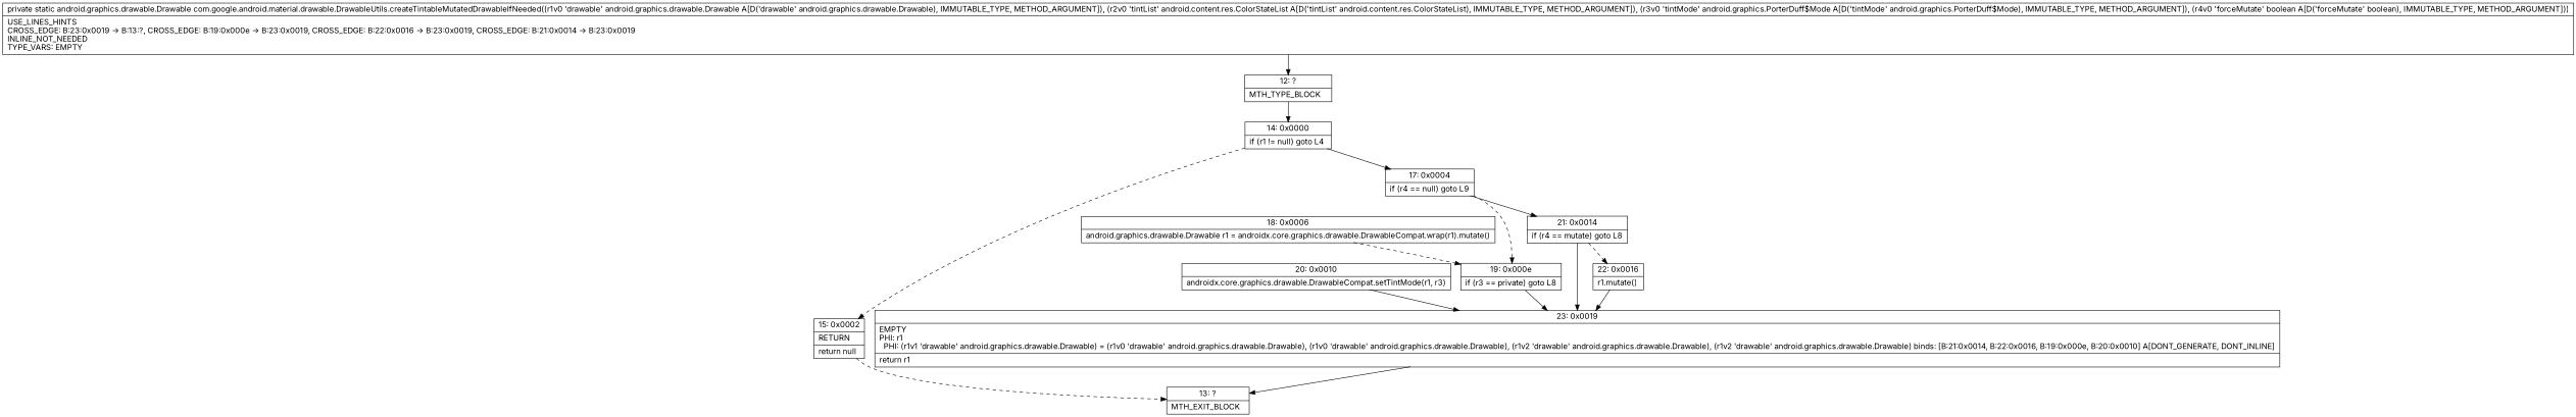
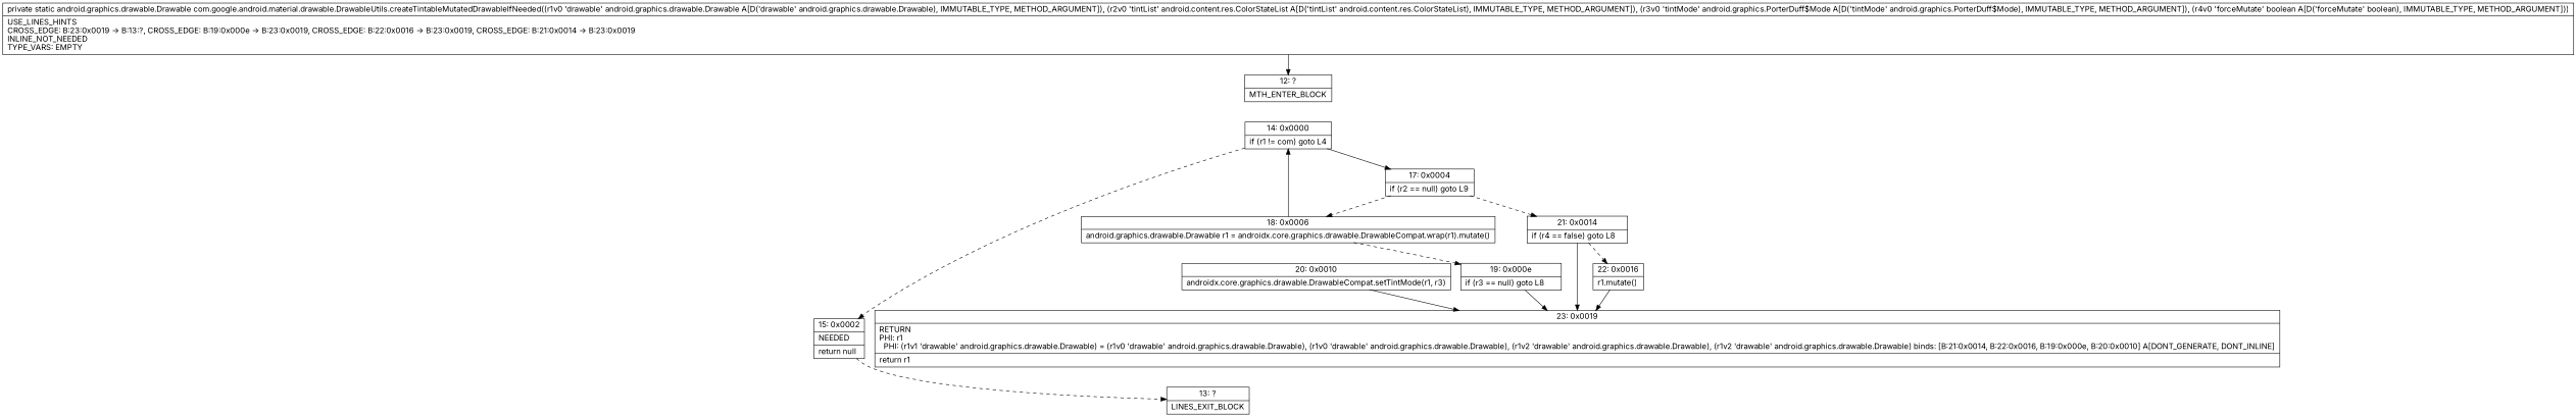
  digraph {
    fontname=Inter
    node [fontname=Inter shape=record]
    edge [fontname=Inter]
-   n1 [label="{12\:\ ?|MTH_TYPE_BLOCK\l}"]
-   n2 [label="{14\:\ 0x0000|if (r1 != null) goto L4\l}"]
-   n3 [label="{15\:\ 0x0002|RETURN\l|return null\l}"]
-   n4 [label="{17\:\ 0x0004|if (r4 == null) goto L9\l}"]
-   n5 [label="{13\:\ ?|MTH_EXIT_BLOCK\l}"]
+   n1 [label="{12\:\ ?|MTH_ENTER_BLOCK\l}"]
+   n2 [label="{14\:\ 0x0000|if (r1 != com) goto L4\l}"]
+   n3 [label="{15\:\ 0x0002|NEEDED\l|return null\l}"]
+   n4 [label="{17\:\ 0x0004|if (r2 == null) goto L9\l}"]
+   n5 [label="{13\:\ ?|LINES_EXIT_BLOCK\l}"]
    n6 [label="{18\:\ 0x0006|android.graphics.drawable.Drawable r1 = androidx.core.graphics.drawable.DrawableCompat.wrap(r1).mutate()\l}"]
-   n7 [label="{21\:\ 0x0014|if (r4 == mutate) goto L8\l}"]
-   n8 [label="{19\:\ 0x000e|if (r3 == private) goto L8\l}"]
-   n9 [label="{23\:\ 0x0019|EMPTY\lPHI: r1 \l  PHI: (r1v1 'drawable' android.graphics.drawable.Drawable) = (r1v0 'drawable' android.graphics.drawable.Drawable), (r1v0 'drawable' android.graphics.drawable.Drawable), (r1v2 'drawable' android.graphics.drawable.Drawable), (r1v2 'drawable' android.graphics.drawable.Drawable) binds: [B:21:0x0014, B:22:0x0016, B:19:0x000e, B:20:0x0010] A[DONT_GENERATE, DONT_INLINE]\l|return r1\l}"]
+   n7 [label="{21\:\ 0x0014|if (r4 == false) goto L8\l}"]
+   n8 [label="{19\:\ 0x000e|if (r3 == null) goto L8\l}"]
+   n9 [label="{23\:\ 0x0019|RETURN\lPHI: r1 \l  PHI: (r1v1 'drawable' android.graphics.drawable.Drawable) = (r1v0 'drawable' android.graphics.drawable.Drawable), (r1v0 'drawable' android.graphics.drawable.Drawable), (r1v2 'drawable' android.graphics.drawable.Drawable), (r1v2 'drawable' android.graphics.drawable.Drawable) binds: [B:21:0x0014, B:22:0x0016, B:19:0x000e, B:20:0x0010] A[DONT_GENERATE, DONT_INLINE]\l|return r1\l}"]
    n10 [label="{22\:\ 0x0016|r1.mutate()\l}"]
    n11 [label="{20\:\ 0x0010|androidx.core.graphics.drawable.DrawableCompat.setTintMode(r1, r3)\l}"]
    n12 [label="{private static android.graphics.drawable.Drawable com.google.android.material.drawable.DrawableUtils.createTintableMutatedDrawableIfNeeded((r1v0 'drawable' android.graphics.drawable.Drawable A[D('drawable' android.graphics.drawable.Drawable), IMMUTABLE_TYPE, METHOD_ARGUMENT]), (r2v0 'tintList' android.content.res.ColorStateList A[D('tintList' android.content.res.ColorStateList), IMMUTABLE_TYPE, METHOD_ARGUMENT]), (r3v0 'tintMode' android.graphics.PorterDuff$Mode A[D('tintMode' android.graphics.PorterDuff$Mode), IMMUTABLE_TYPE, METHOD_ARGUMENT]), (r4v0 'forceMutate' boolean A[D('forceMutate' boolean), IMMUTABLE_TYPE, METHOD_ARGUMENT]))  | USE_LINES_HINTS\lCROSS_EDGE: B:23:0x0019 \-\> B:13:?, CROSS_EDGE: B:19:0x000e \-\> B:23:0x0019, CROSS_EDGE: B:22:0x0016 \-\> B:23:0x0019, CROSS_EDGE: B:21:0x0014 \-\> B:23:0x0019\lINLINE_NOT_NEEDED\lTYPE_VARS: EMPTY\l}"]
-   n1 -> n2
+   n6 -> n2
    n2 -> n3 [style=dashed]
    n2 -> n4
    n3 -> n5 [style=dashed]
-   n4 -> n8 [style=dashed]
-   n4 -> n7
+   n4 -> n6 [style=dashed]
+   n4 -> n7 [style=dashed]
    n6 -> n8 [style=dashed]
    n7 -> n9
    n7 -> n10 [style=dashed]
    n8 -> n9
-   n9 -> n5
    n10 -> n9
    n11 -> n9
    n12 -> n1
  }
